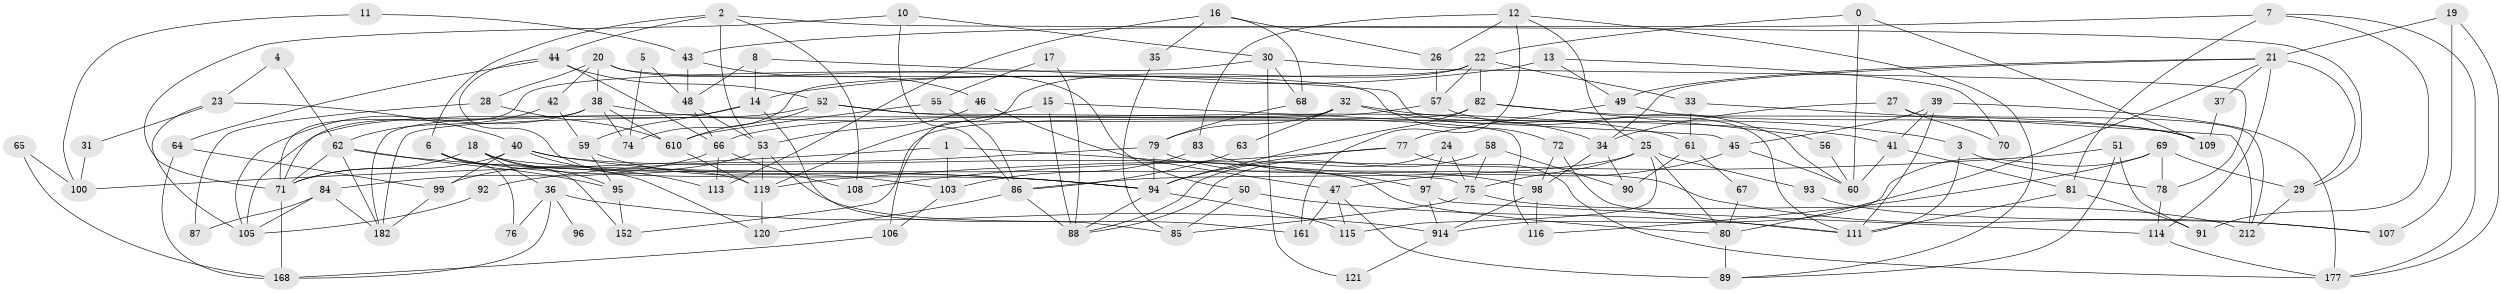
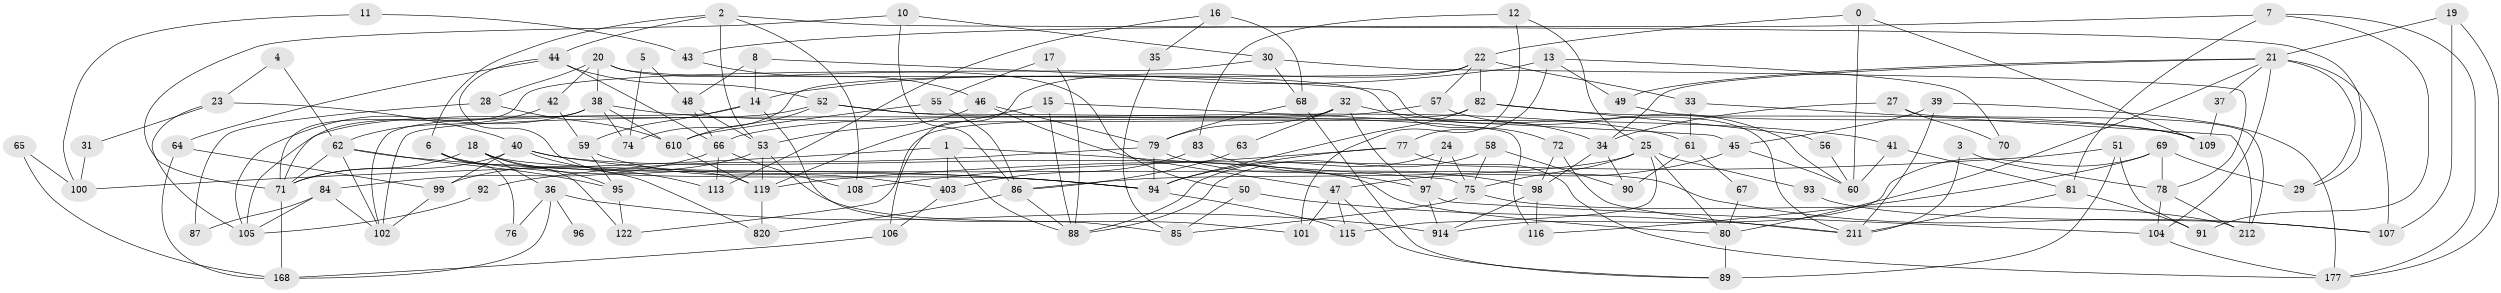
  graph {
    node [color=gray90 style=filled]
    1
    75
    88
    100
-   103
+   103 [label=403]
    85
    n7 [label=212]
    106
    2
    29
    44
    53
    108
    6
    119
    52
    64
    66
-   101 [label=161]
+   101
    99
    3
    78
-   111
-   104 [label=114]
+   111 [label=211]
+   104
    4
    23
    62
    31
    40
    105
    94
    71
-   102 [label=182]
+   102
    95
    5
    48
    74
    76
-   122 [label=152]
+   122
    115
    7
    43
    81
    91
    n45 [label=177]
    46
    8
    14
    59
    n50 [label=0]
    22
    60
    109
    33
    57
    82
    10
    30
    86
    68
-   121
    n62 [label=168]
-   120
+   120 [label=820]
    11
    12
    25
-   26
    83
    89
    80
    93
    98
    13
    49
    70
    77
    15
    45
    47
    16
    35
    113
    79
    17
    55
    n86 [label=610]
    18
    36
    107
    96
    n91 [label=914]
    19
    21
    34
    37
    20
    28
    38
    42
    50
    72
    87
    41
    90
    61
    56
    24
    97
    27
    32
    63
    92
    67
    116
    39
    84
    51
    58
    65
    69
    1 -- 75
-   94 -- 88
+   1 -- 88
    1 -- 100
    1 -- 103
    75 -- 85
    75 -- n7
    103 -- 106
    106 -- n62
    2 -- 29
    2 -- 44
    2 -- 53
    2 -- 108
    2 -- 6
    44 -- 119
    44 -- 52
    44 -- 64
    44 -- 66
    53 -- 119
    53 -- 101
    53 -- 99
    6 -- 94
    6 -- 76
    6 -- 122
    119 -- 120
    52 -- 105
    52 -- n86
    52 -- 61
    52 -- 116
    64 -- 99
    64 -- n62
    66 -- 108
    66 -- 113
    66 -- 84
    99 -- 102
    3 -- 78
    3 -- 111
-   29 -- n7
+   78 -- n7
    78 -- 104
    104 -- n45
    4 -- 23
    4 -- 62
    23 -- 31
    23 -- 40
    23 -- 105
    62 -- 94
    62 -- 71
    62 -- 102
    62 -- 95
    31 -- 100
    40 -- 99
    40 -- 94
    40 -- 71
    40 -- 80
    40 -- 113
    94 -- 115
    71 -- n62
    95 -- 122
    5 -- 48
    5 -- 74
    48 -- 53
    48 -- 66
    7 -- 43
    7 -- 81
    7 -- 91
    7 -- n45
-   43 -- 48
    43 -- 46
    81 -- 111
    81 -- 91
    46 -- 53
    46 -- 47
+   46 -- 79
    8 -- 111
    8 -- 48
    8 -- 14
    14 -- 85
    14 -- 102
    14 -- 59
    59 -- 103
    59 -- 95
    n50 -- 22
    n50 -- 60
    n50 -- 109
    22 -- 106
    22 -- 74
    22 -- 33
    22 -- 57
    22 -- 82
    33 -- n7
    33 -- 61
    57 -- 66
    57 -- 60
    82 -- 94
    82 -- 122
    82 -- 109
    82 -- 56
    10 -- 71
    10 -- 30
    10 -- 86
    30 -- 78
    30 -- 71
    30 -- 68
-   30 -- 121
    86 -- 88
    86 -- 120
    68 -- 79
    11 -- 100
    11 -- 43
    12 -- 101
    12 -- 25
-   12 -- 26
    12 -- 83
-   12 -- 89
+   68 -- 89
    25 -- 75
    25 -- 115
    25 -- 86
    25 -- 80
    25 -- 93
-   26 -- 57
    83 -- 103
    83 -- 98
    80 -- 89
    93 -- 107
    98 -- n91
    98 -- 116
    13 -- 14
    13 -- 49
    13 -- 70
    49 -- 109
-   49 -- 77
+   13 -- 77
    77 -- 108
    77 -- 94
    77 -- n45
    15 -- 88
    15 -- 119
    15 -- 45
    45 -- 60
    45 -- 47
    47 -- 101
    47 -- 115
    47 -- 89
    16 -- 68
-   16 -- 26
    16 -- 35
    16 -- 113
    35 -- 85
    79 -- 94
    79 -- 97
    79 -- 92
    17 -- 88
    17 -- 55
    55 -- 86
    55 -- n86
    n86 -- 119
    18 -- 71
    18 -- 95
    18 -- 120
    18 -- 36
    18 -- 107
    36 -- 76
    36 -- n62
    36 -- 96
    36 -- n91
-   n91 -- 121
    19 -- n45
    19 -- 107
    19 -- 21
    21 -- 29
    21 -- 104
    21 -- 80
    21 -- 49
+   21 -- 107
    21 -- 34
    21 -- 37
    34 -- 98
    34 -- 90
    37 -- 109
    20 -- 28
    20 -- 38
    20 -- 42
    20 -- 50
    20 -- 72
    28 -- n86
    28 -- 87
    38 -- 105
    38 -- 71
    38 -- 74
    38 -- n86
    38 -- 41
    42 -- 62
    42 -- 59
    50 -- 85
    50 -- 111
    72 -- 111
    72 -- 98
    41 -- 81
    41 -- 60
    61 -- 90
    61 -- 67
    56 -- 60
    24 -- 75
    24 -- 88
    24 -- 97
    97 -- 104
    97 -- n91
    27 -- n7
    27 -- 70
    27 -- 34
    32 -- 102
    32 -- 79
    32 -- 34
-   32 -- 3
+   32 -- 97
    32 -- 63
    63 -- 86
    92 -- 105
    67 -- 80
    39 -- 111
    39 -- n45
    39 -- 45
-   39 -- 41
    84 -- 105
    84 -- 102
    84 -- 87
    51 -- 119
    51 -- 91
    51 -- 89
    58 -- 75
    58 -- 88
    58 -- 90
    65 -- 100
    65 -- n62
    69 -- 29
    69 -- 78
    69 -- n91
    69 -- 116
  }
